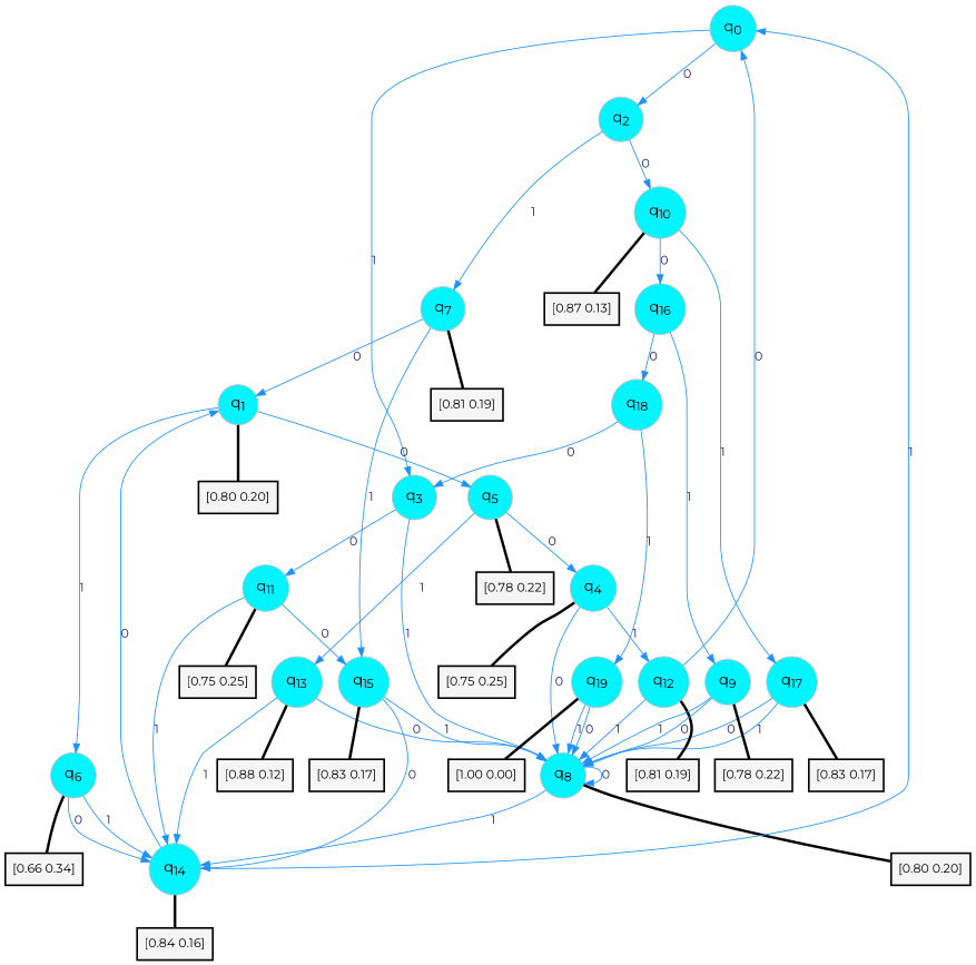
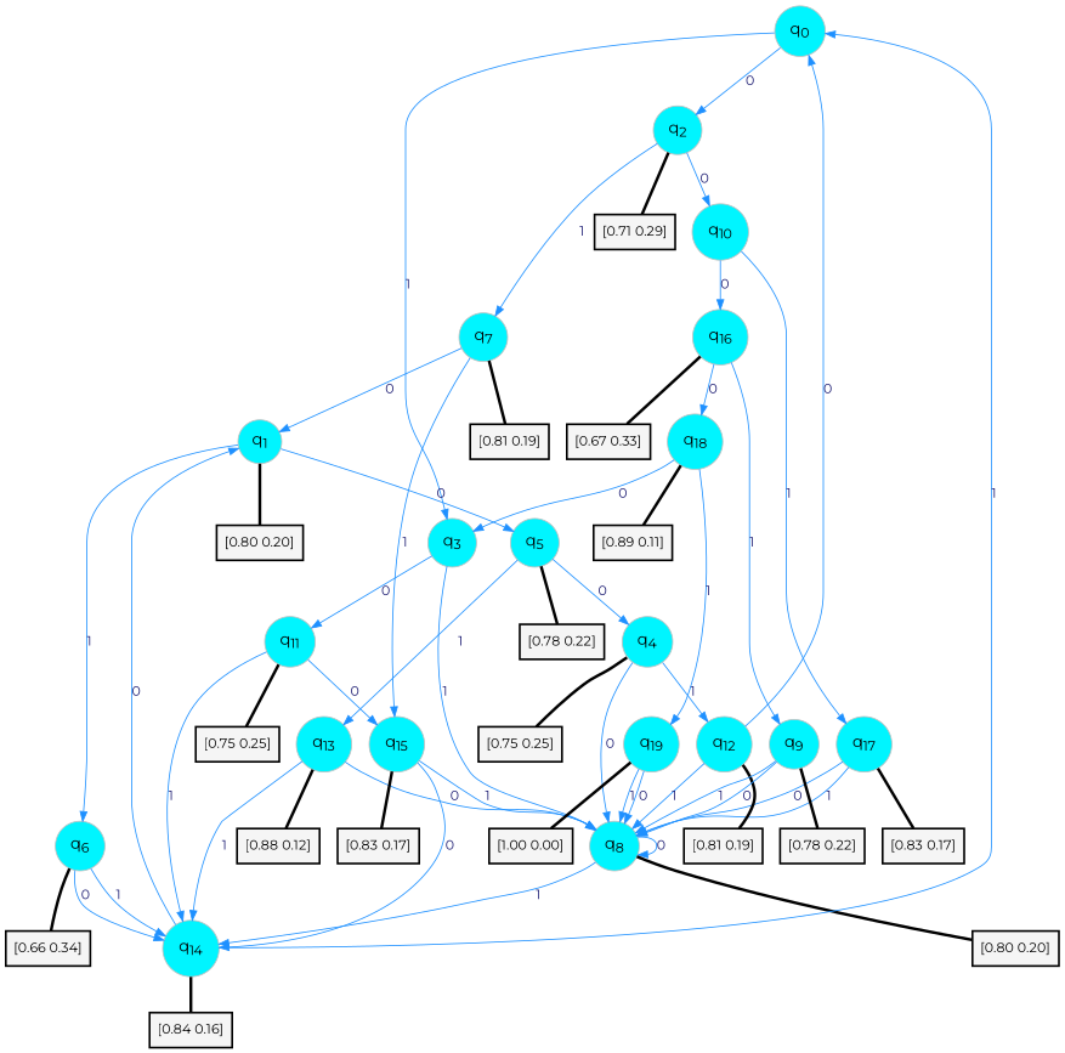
  digraph {
    fontname=Montserrat
    rankdir=TD
    node [color=gray fillcolor=turquoise1 fontcolor=black fontname=Montserrat fontsize=16 fontweight=bold shape=circle style=filled]
    edge [arrowsize=1 color=dodgerblue1 fontcolor=midnightblue fontname=Montserrat fontweight=bold penwidth=1 style=solid weight=20]
    n1 [label=<q<SUB>0</SUB>>]
    n2 [label=<q<SUB>2</SUB>>]
    n3 [label=<q<SUB>3</SUB>>]
    n4 [label=<q<SUB>7</SUB>>]
    n5 [label=<q<SUB>10</SUB>>]
+   n6 [color=black fillcolor=whitesmoke fontsize=14 label="[0.71 0.29]" penwidth=2 shape=box]
    n7 [label=<q<SUB>8</SUB>>]
    n8 [label=<q<SUB>11</SUB>>]
    n9 [label=<q<SUB>1</SUB>>]
    n10 [label=<q<SUB>5</SUB>>]
    n11 [label=<q<SUB>6</SUB>>]
    n12 [color=black fillcolor=whitesmoke fontsize=14 label="[0.80 0.20]" penwidth=2 shape=box]
    n13 [label=<q<SUB>4</SUB>>]
    n14 [label=<q<SUB>13</SUB>>]
    n15 [color=black fillcolor=whitesmoke fontsize=14 label="[0.78 0.22]" penwidth=2 shape=box]
    n16 [label=<q<SUB>14</SUB>>]
    n17 [color=black fillcolor=whitesmoke fontsize=14 label="[0.66 0.34]" penwidth=2 shape=box]
    n18 [label=<q<SUB>15</SUB>>]
    n19 [color=black fillcolor=whitesmoke fontsize=14 label="[0.81 0.19]" penwidth=2 shape=box]
    n20 [label=<q<SUB>16</SUB>>]
    n21 [label=<q<SUB>17</SUB>>]
-   n22 [color=black fillcolor=whitesmoke fontsize=14 label="[0.87 0.13]" penwidth=2 shape=box]
    n23 [color=black fillcolor=whitesmoke fontsize=14 label="[0.80 0.20]" penwidth=2 shape=box]
    n24 [color=black fillcolor=whitesmoke fontsize=14 label="[0.75 0.25]" penwidth=2 shape=box]
    n25 [label=<q<SUB>12</SUB>>]
    n26 [color=black fillcolor=whitesmoke fontsize=14 label="[0.75 0.25]" penwidth=2 shape=box]
    n27 [color=black fillcolor=whitesmoke fontsize=14 label="[0.81 0.19]" penwidth=2 shape=box]
    n28 [color=black fillcolor=whitesmoke fontsize=14 label="[0.88 0.12]" penwidth=2 shape=box]
    n29 [color=black fillcolor=whitesmoke fontsize=14 label="[0.84 0.16]" penwidth=2 shape=box]
    n30 [color=black fillcolor=whitesmoke fontsize=14 label="[0.83 0.17]" penwidth=2 shape=box]
    n31 [label=<q<SUB>9</SUB>>]
    n32 [color=black fillcolor=whitesmoke fontsize=14 label="[0.78 0.22]" penwidth=2 shape=box]
    n33 [label=<q<SUB>18</SUB>>]
+   n34 [color=black fillcolor=whitesmoke fontsize=14 label="[0.67 0.33]" penwidth=2 shape=box]
    n35 [color=black fillcolor=whitesmoke fontsize=14 label="[0.83 0.17]" penwidth=2 shape=box]
    n36 [label=<q<SUB>19</SUB>>]
+   n37 [color=black fillcolor=whitesmoke fontsize=14 label="[0.89 0.11]" penwidth=2 shape=box]
    n38 [color=black fillcolor=whitesmoke fontsize=14 label="[1.00 0.00]" penwidth=2 shape=box]
    n1 -> n2 [label=0]
    n1 -> n3 [label=1]
    n2 -> n4 [label=1]
    n2 -> n5 [label=0]
+   n2 -> n6 [arrowhead=none color=black penwidth=3]
    n3 -> n7 [label=1]
    n3 -> n8 [label=0]
    n4 -> n9 [label=0]
    n4 -> n18 [label=1]
    n4 -> n19 [arrowhead=none color=black penwidth=3]
    n5 -> n20 [label=0]
    n5 -> n21 [label=1]
-   n5 -> n22 [arrowhead=none color=black penwidth=3]
    n7 -> n7 [label=0]
    n7 -> n16 [label=1]
    n7 -> n23 [arrowhead=none color=black penwidth=3]
    n8 -> n16 [label=1]
    n8 -> n18 [label=0]
    n8 -> n24 [arrowhead=none color=black penwidth=3]
    n9 -> n10 [label=0]
    n9 -> n11 [label=1]
    n9 -> n12 [arrowhead=none color=black penwidth=3]
    n10 -> n13 [label=0]
    n10 -> n14 [label=1]
    n10 -> n15 [arrowhead=none color=black penwidth=3]
    n11 -> n16 [label=0]
    n11 -> n16 [label=1]
    n11 -> n17 [arrowhead=none color=black penwidth=3]
    n13 -> n7 [label=0]
    n13 -> n25 [label=1]
    n13 -> n26 [arrowhead=none color=black penwidth=3]
    n14 -> n7 [label=0]
    n14 -> n16 [label=1]
    n14 -> n28 [arrowhead=none color=black penwidth=3]
    n16 -> n1 [label=1]
    n16 -> n9 [label=0]
    n16 -> n29 [arrowhead=none color=black penwidth=3]
    n18 -> n7 [label=1]
    n18 -> n16 [label=0]
    n18 -> n30 [arrowhead=none color=black penwidth=3]
    n20 -> n31 [label=1]
    n20 -> n33 [label=0]
+   n20 -> n34 [arrowhead=none color=black penwidth=3]
    n21 -> n7 [label=0]
    n21 -> n7 [label=1]
    n21 -> n35 [arrowhead=none color=black penwidth=3]
    n25 -> n1 [label=0]
    n25 -> n7 [label=1]
    n25 -> n27 [arrowhead=none color=black penwidth=3]
    n31 -> n7 [label=0]
    n31 -> n7 [label=1]
    n31 -> n32 [arrowhead=none color=black penwidth=3]
    n33 -> n3 [label=0]
    n33 -> n36 [label=1]
+   n33 -> n37 [arrowhead=none color=black penwidth=3]
    n36 -> n7 [label=0]
    n36 -> n7 [label=1]
    n36 -> n38 [arrowhead=none color=black penwidth=3]
  }
